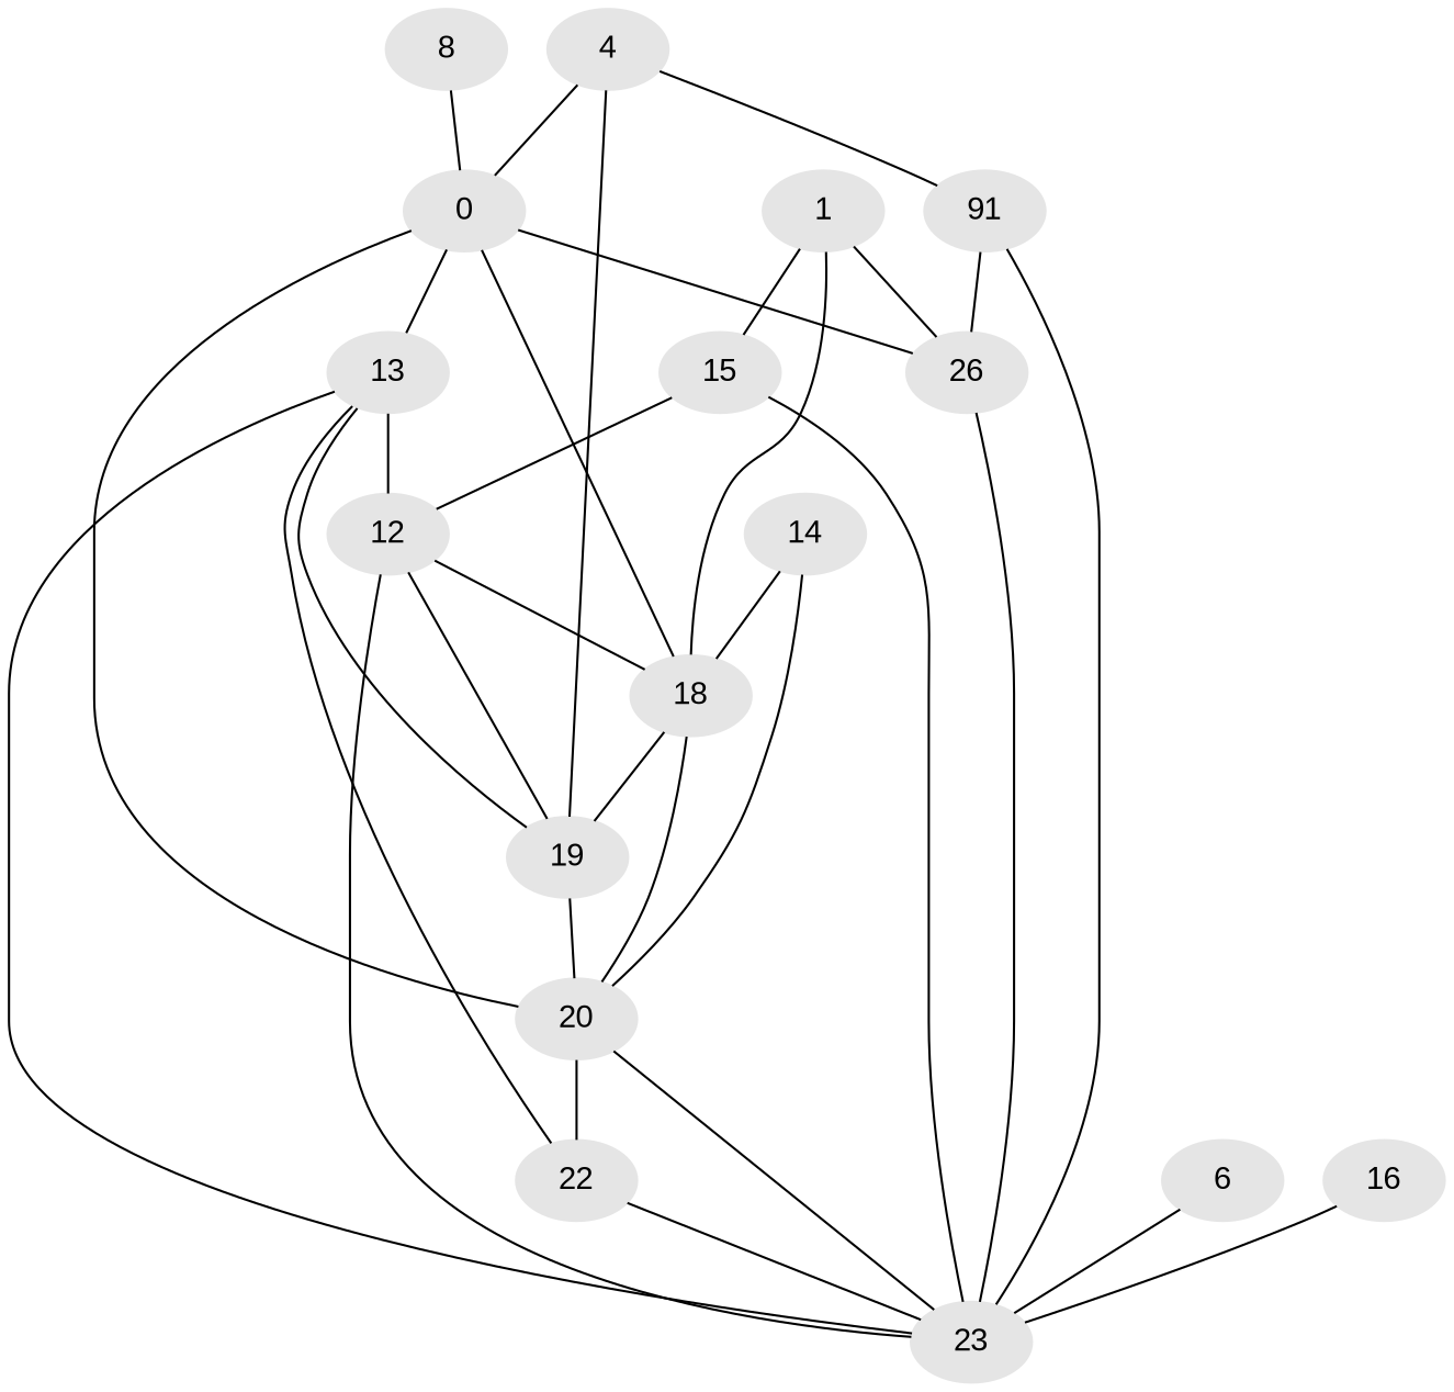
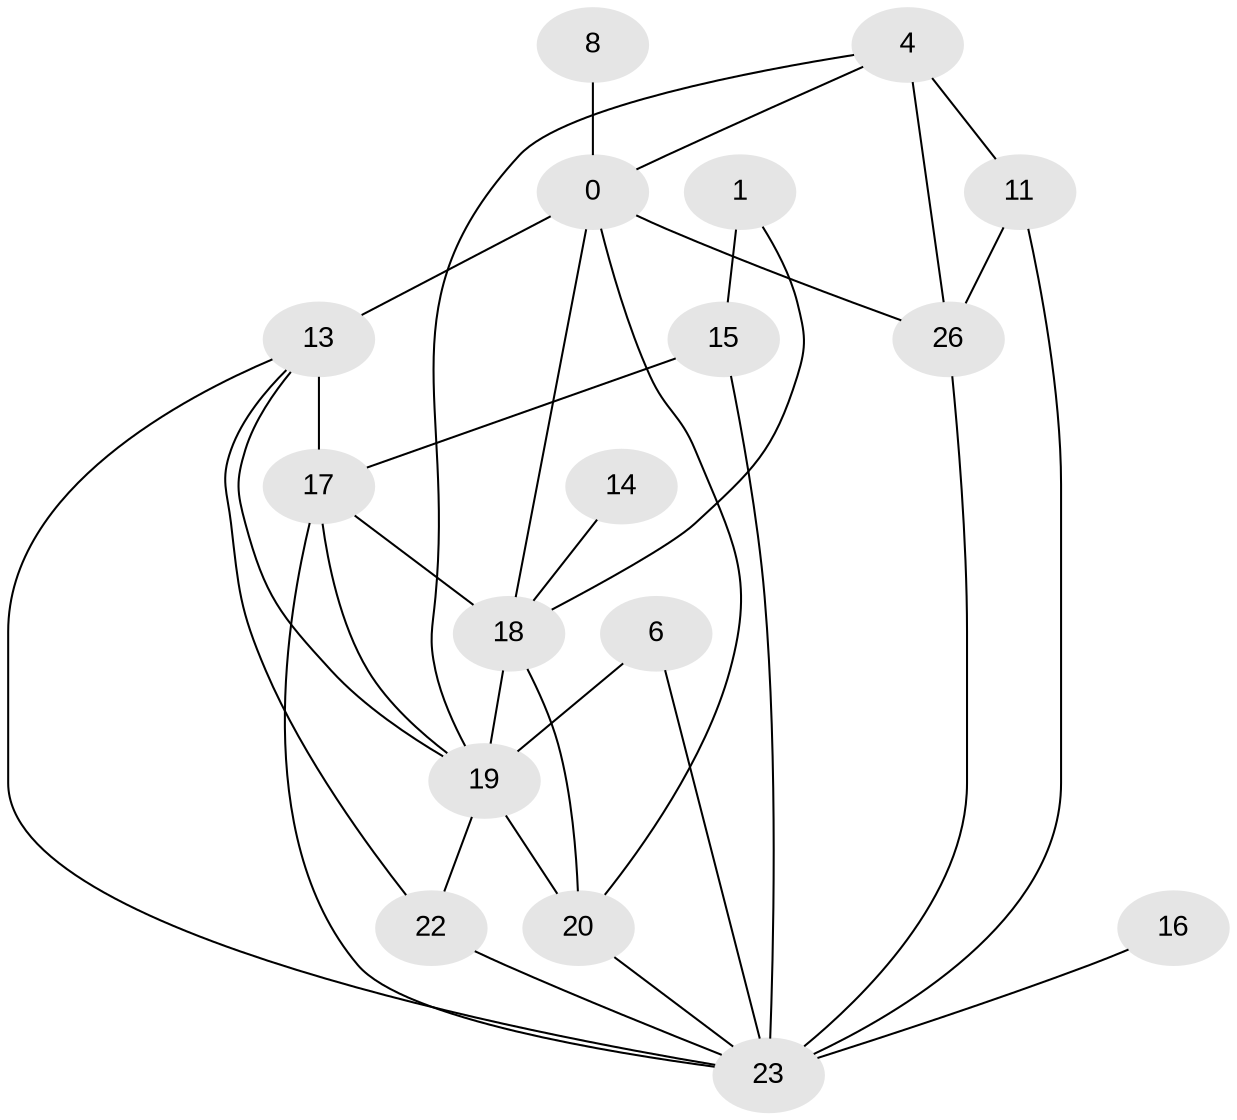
  graph {
    fontname="Liberation Sans"
    node [color=gray90 fontname="Liberation Sans" style=filled]
    edge [fontname="Liberation Sans" weight=1.0]
    1
    15
    18
    n4 [label=26]
    23
-   17 [label=12]
+   17
    19
    20
    n9 [label=0]
    4
-   11 [label=91]
+   11
    13
    6
    8
    22
    14
    16
    1 -- 15 [weight=2.0]
    1 -- 18
-   1 -- n4 [weight=2.0]
+   4 -- n4 [weight=2.0]
    15 -- 23
    15 -- 17 [weight=2.0]
    18 -- 19
    18 -- 20
    n4 -- 23
    17 -- 18
    17 -- 23
    17 -- 19
    19 -- 20 [weight=2.0]
    20 -- 23
-   20 -- 22
+   19 -- 22
    n9 -- 18
    n9 -- n4 [weight=3.0]
    n9 -- 20
    n9 -- 13 [weight=3.0]
    4 -- 19
    4 -- n9
    4 -- 11
    11 -- n4
    11 -- 23
    13 -- 23
    13 -- 17
    13 -- 19
    13 -- 22
    6 -- 23
+   6 -- 19 [weight=3.0]
    8 -- n9
    22 -- 23
    14 -- 18 [weight=2.0]
-   14 -- 20
    16 -- 23 [weight=2.0]
  }
